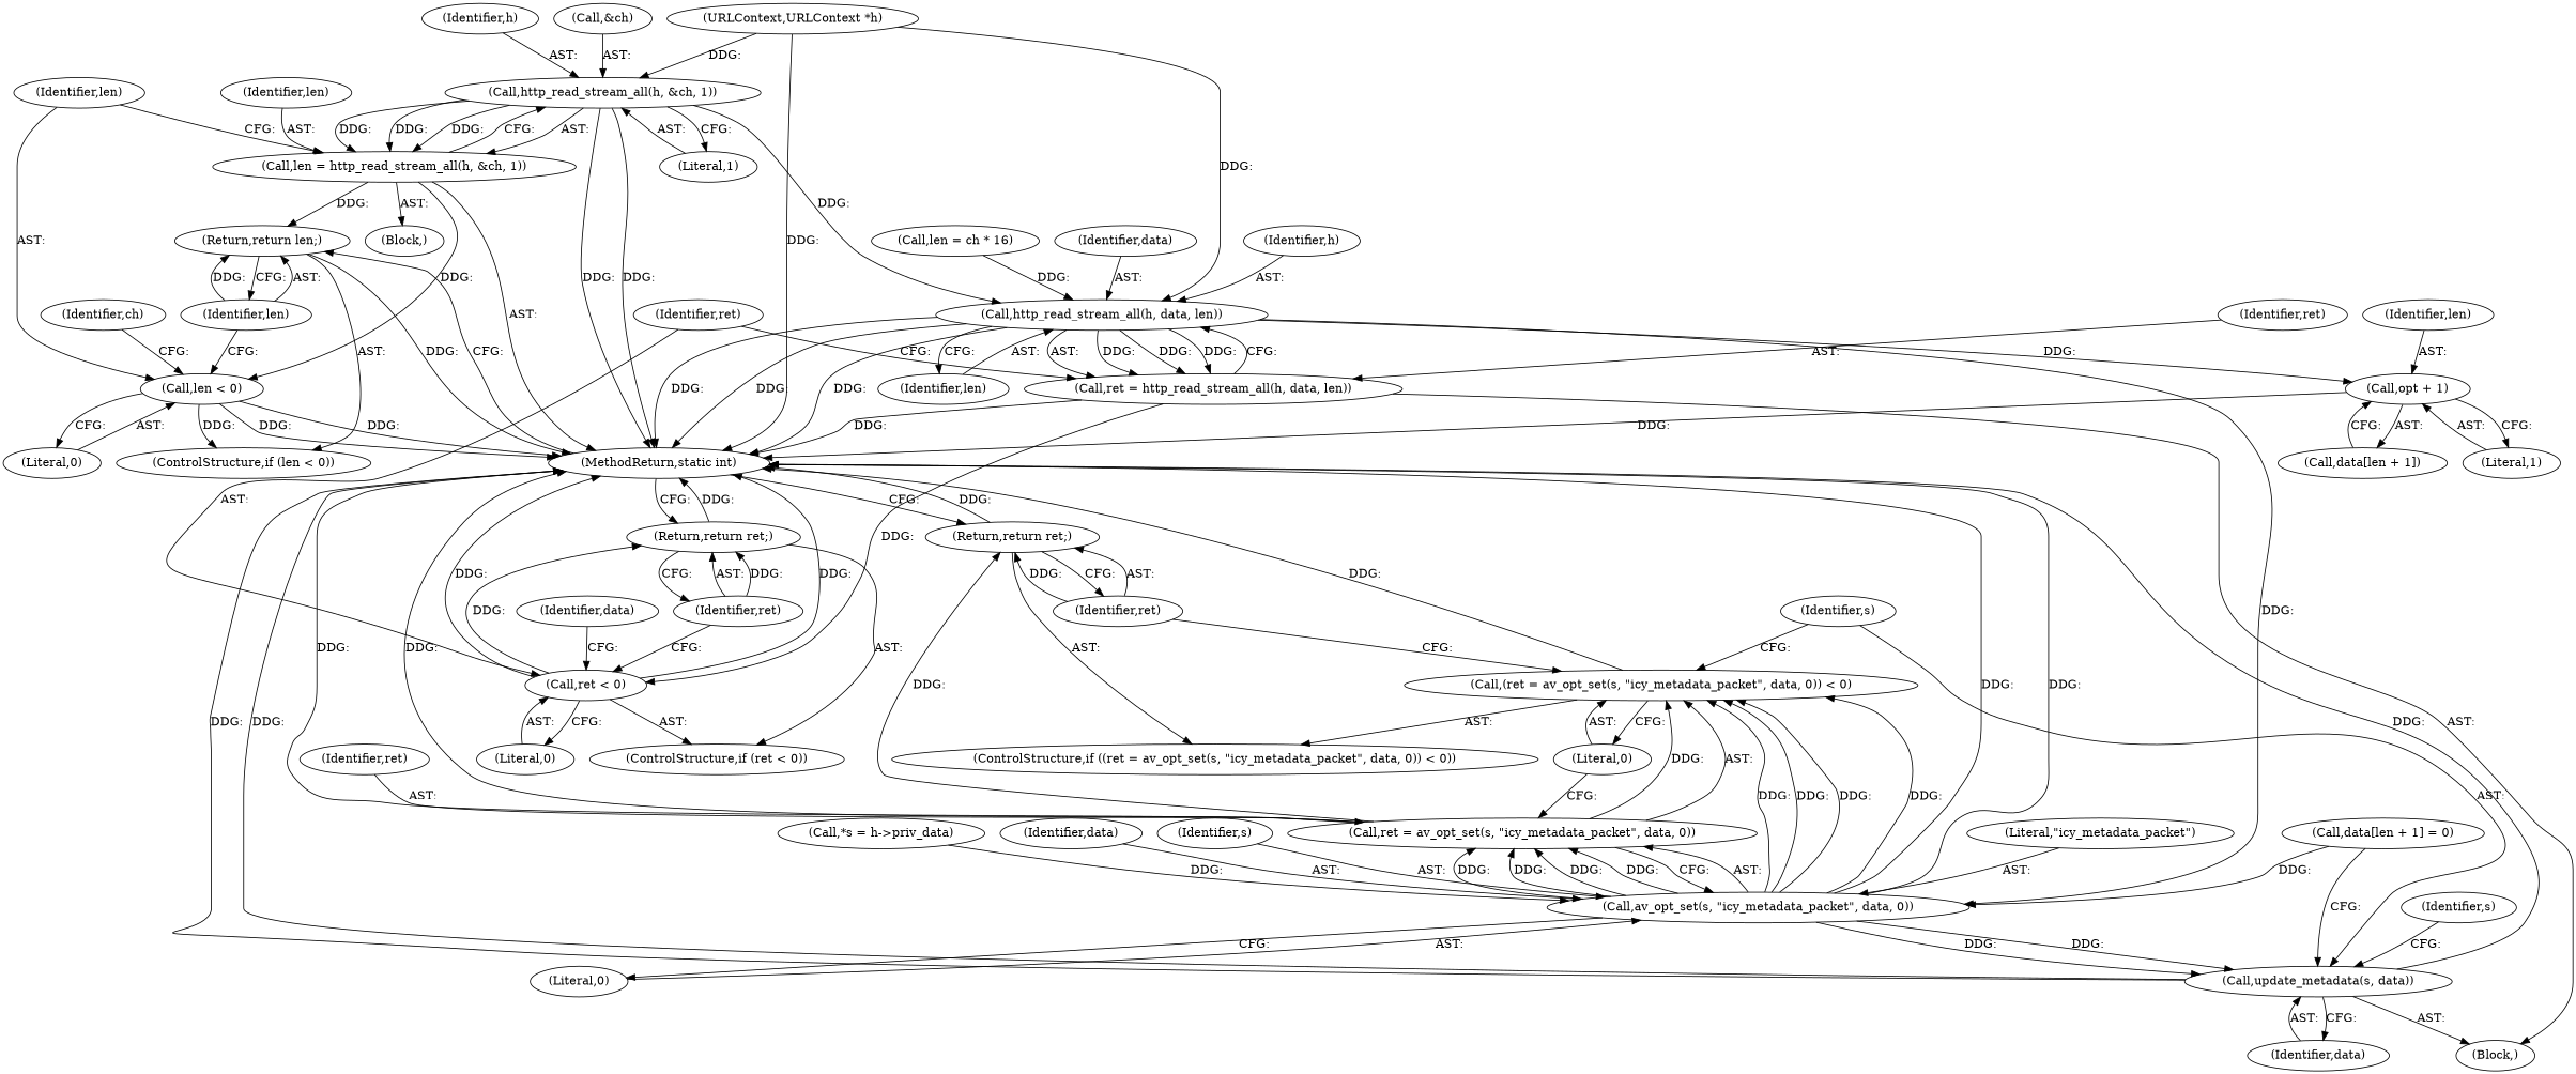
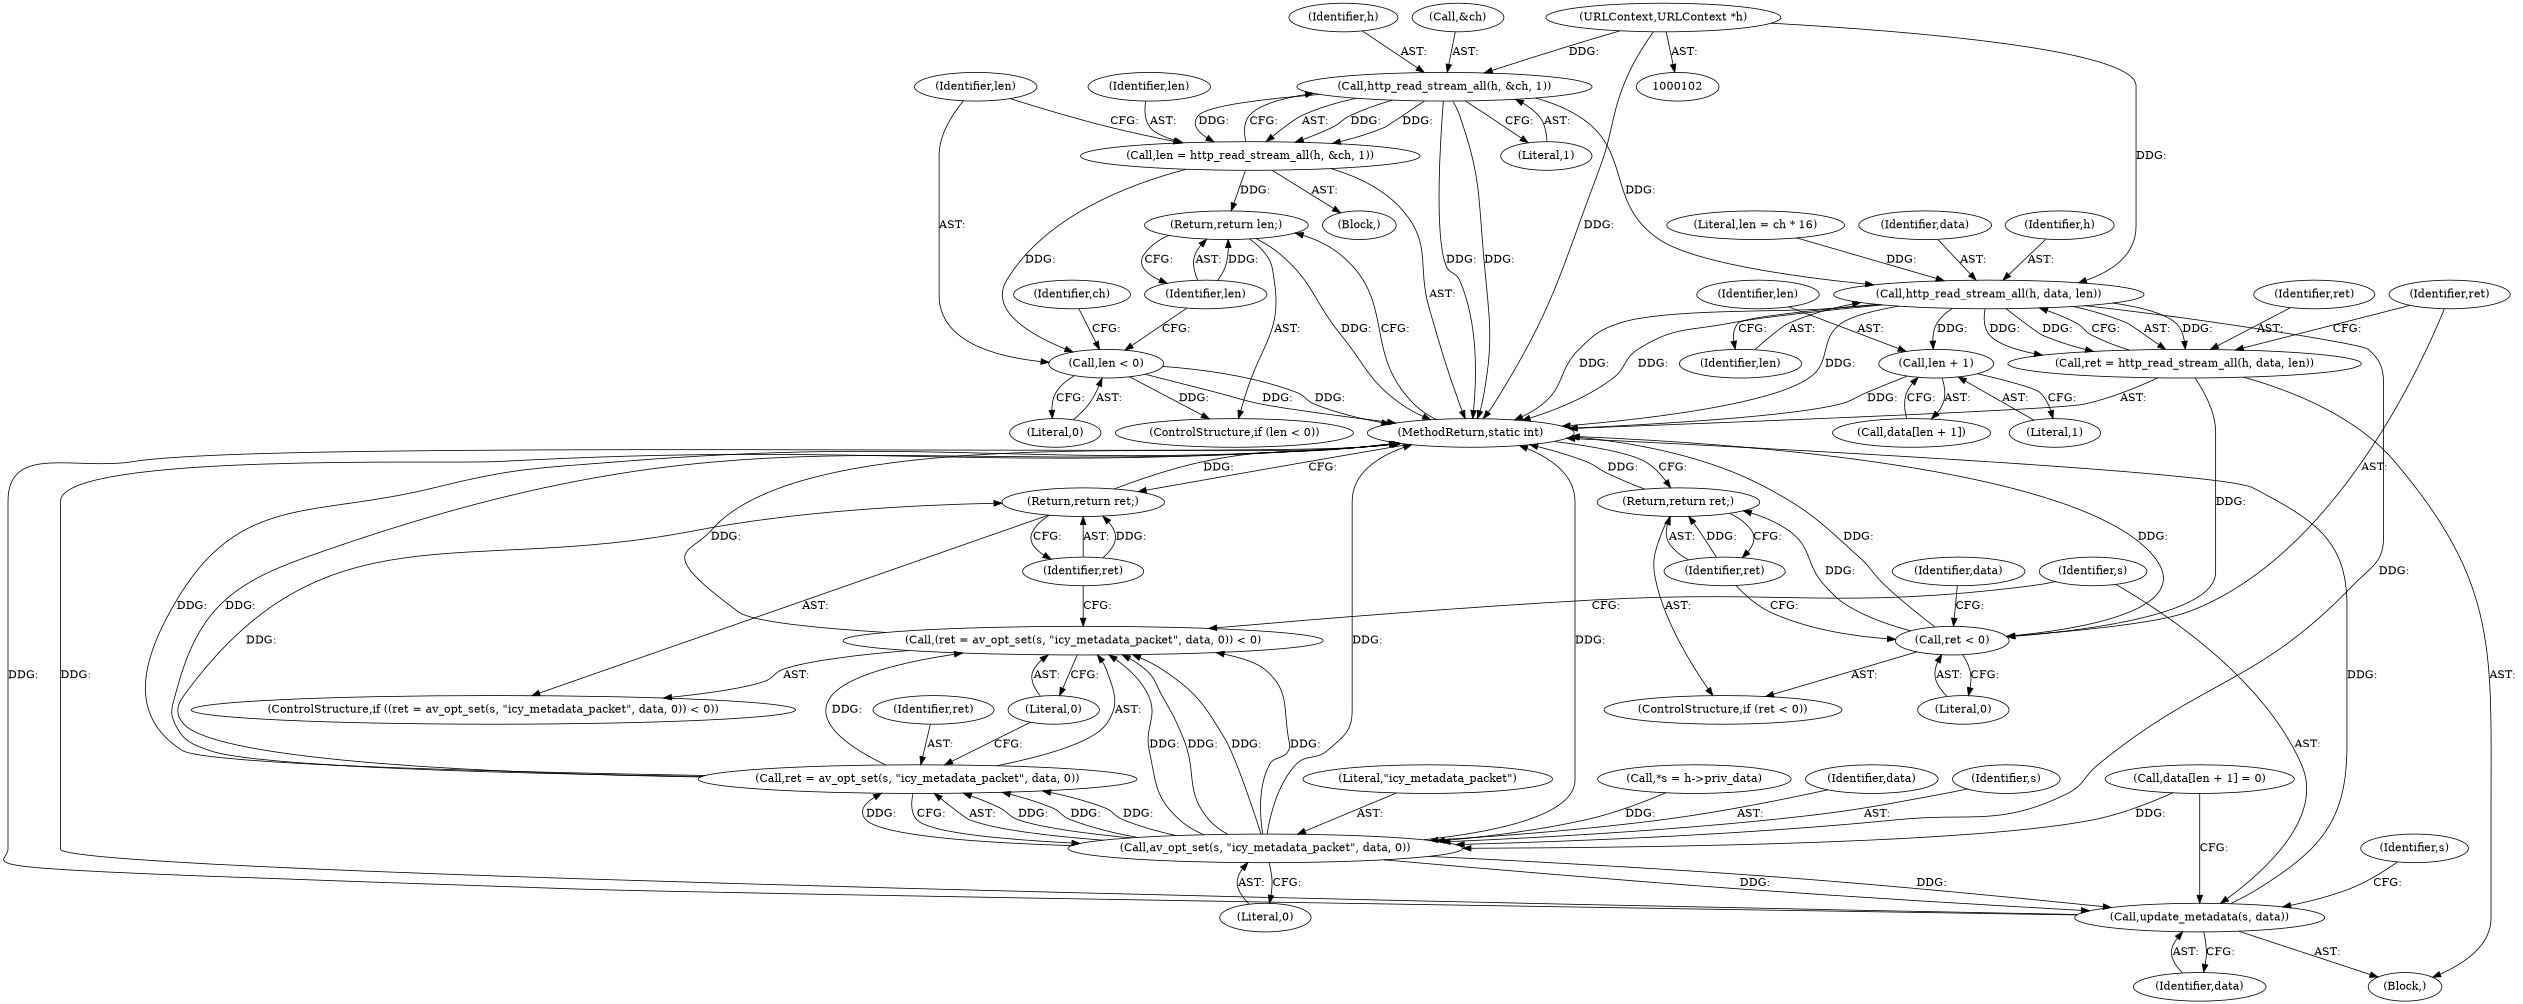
  digraph {
    n1 [label="(Call,http_read_stream_all(h, &ch, 1))"]
    n2 [label="(Call,len = http_read_stream_all(h, &ch, 1))"]
    n3 [label="(Call,http_read_stream_all(h, data, len))"]
    n4 [label="(MethodReturn,static int)"]
    n5 [label="(Literal,1)"]
    n6 [label="(Call,len < 0)"]
    n7 [label="(Block,)"]
    n8 [label="(Return,return len;)"]
    n9 [label="(Call,ret = http_read_stream_all(h, data, len))"]
-   n10 [label="(Call,opt + 1)"]
+   n10 [label="(Call,len + 1)"]
    n11 [label="(Call,av_opt_set(s, \"icy_metadata_packet\", data, 0))"]
    n12 [label="(Identifier,len)"]
    n13 [label="(Return,return ret;)"]
    n14 [label="(Return,return ret;)"]
    n15 [label="(URLContext,URLContext *h)"]
+   1000102
    n17 [label="(Literal,0)"]
    n18 [label="(ControlStructure,if (len < 0))"]
    n19 [label="(Identifier,len)"]
    n20 [label="(Call,ret < 0)"]
    n21 [label="(Block,)"]
    n22 [label="(Call,data[len + 1])"]
    n23 [label="(Literal,1)"]
    n24 [label="(Call,(ret = av_opt_set(s, \"icy_metadata_packet\", data, 0)) < 0)"]
    n25 [label="(Call,ret = av_opt_set(s, \"icy_metadata_packet\", data, 0))"]
    n26 [label="(Call,update_metadata(s, data))"]
    n27 [label="(Literal,0)"]
    n28 [label="(ControlStructure,if (ret < 0))"]
    n29 [label="(Literal,0)"]
    n30 [label="(Identifier,ret)"]
    n31 [label="(ControlStructure,if ((ret = av_opt_set(s, \"icy_metadata_packet\", data, 0)) < 0))"]
    n32 [label="(Literal,0)"]
    n33 [label="(Identifier,data)"]
    n34 [label="(Identifier,ret)"]
    n35 [label="(Identifier,h)"]
    n36 [label="(Identifier,ret)"]
    n37 [label="(Identifier,len)"]
    n38 [label="(Literal,\"icy_metadata_packet\")"]
    n39 [label="(Identifier,ret)"]
    n40 [label="(Call,*s = h->priv_data)"]
    n41 [label="(Identifier,ret)"]
    n42 [label="(Identifier,s)"]
    n43 [label="(Identifier,s)"]
    n44 [label="(Identifier,data)"]
    n45 [label="(Identifier,data)"]
    n46 [label="(Identifier,len)"]
    n47 [label="(Identifier,data)"]
    n48 [label="(Identifier,len)"]
    n49 [label="(Call,data[len + 1] = 0)"]
    n50 [label="(Identifier,s)"]
    n51 [label="(Identifier,ch)"]
    n52 [label="(Identifier,h)"]
    n53 [label="(Call,&ch)"]
-   n54 [label="(Call,len = ch * 16)"]
+   n54 [label="(Literal,len = ch * 16)"]
    n1 -> n2 [label="AST: "]
    n1 -> n2 [label="DDG: "]
    n1 -> n2 [label="DDG: "]
    n1 -> n2 [label="DDG: "]
    n1 -> n3 [label="DDG: "]
    n1 -> n4 [label="DDG: "]
    n1 -> n4 [label="DDG: "]
    n1 -> n5 [label="CFG: "]
    n2 -> n1 [label="CFG: "]
    n2 -> n4 [label="AST: "]
    n2 -> n6 [label="DDG: "]
    n2 -> n7 [label="AST: "]
    n2 -> n8 [label="DDG: "]
    n3 -> n4 [label="DDG: "]
    n3 -> n4 [label="DDG: "]
    n3 -> n4 [label="DDG: "]
    n3 -> n9 [label="AST: "]
    n3 -> n9 [label="DDG: "]
    n3 -> n9 [label="DDG: "]
    n3 -> n9 [label="DDG: "]
    n3 -> n10 [label="DDG: "]
    n3 -> n11 [label="DDG: "]
    n3 -> n12 [label="CFG: "]
    n4 -> n8 [label="CFG: "]
    n4 -> n13 [label="CFG: "]
    n4 -> n14 [label="CFG: "]
    n5 -> n1 [label="AST: "]
    n6 -> n4 [label="DDG: "]
    n6 -> n4 [label="DDG: "]
    n6 -> n17 [label="CFG: "]
    n6 -> n18 [label="DDG: "]
    n8 -> n4 [label="DDG: "]
    n8 -> n18 [label="AST: "]
    n8 -> n19 [label="CFG: "]
    n9 -> n3 [label="CFG: "]
-   n9 -> n4 [label="DDG: "]
+   n9 -> n4 [label="AST: "]
    n9 -> n20 [label="DDG: "]
    n9 -> n21 [label="AST: "]
    n10 -> n4 [label="DDG: "]
    n10 -> n22 [label="AST: "]
    n10 -> n23 [label="CFG: "]
    n11 -> n4 [label="DDG: "]
    n11 -> n4 [label="DDG: "]
    n11 -> n24 [label="DDG: "]
    n11 -> n24 [label="DDG: "]
    n11 -> n24 [label="DDG: "]
    n11 -> n24 [label="DDG: "]
    n11 -> n25 [label="AST: "]
    n11 -> n25 [label="DDG: "]
    n11 -> n25 [label="DDG: "]
    n11 -> n25 [label="DDG: "]
    n11 -> n25 [label="DDG: "]
    n11 -> n26 [label="DDG: "]
    n11 -> n26 [label="DDG: "]
    n11 -> n27 [label="CFG: "]
    n12 -> n3 [label="AST: "]
    n13 -> n4 [label="DDG: "]
    n13 -> n28 [label="AST: "]
    n13 -> n30 [label="CFG: "]
    n14 -> n4 [label="DDG: "]
    n14 -> n31 [label="AST: "]
    n14 -> n34 [label="CFG: "]
    n15 -> n1 [label="DDG: "]
    n15 -> n3 [label="DDG: "]
    n15 -> n4 [label="DDG: "]
+   n15 -> 1000102 [label="AST: "]
    n17 -> n6 [label="AST: "]
    n19 -> n6 [label="CFG: "]
    n19 -> n8 [label="AST: "]
    n19 -> n8 [label="DDG: "]
    n20 -> n4 [label="DDG: "]
    n20 -> n4 [label="DDG: "]
    n20 -> n13 [label="DDG: "]
    n20 -> n28 [label="AST: "]
    n20 -> n29 [label="CFG: "]
    n22 -> n10 [label="CFG: "]
    n23 -> n10 [label="AST: "]
    n24 -> n4 [label="DDG: "]
    n24 -> n31 [label="AST: "]
    n24 -> n32 [label="CFG: "]
    n25 -> n4 [label="DDG: "]
    n25 -> n4 [label="DDG: "]
    n25 -> n11 [label="CFG: "]
    n25 -> n14 [label="DDG: "]
    n25 -> n24 [label="AST: "]
    n25 -> n24 [label="DDG: "]
    n26 -> n4 [label="DDG: "]
    n26 -> n4 [label="DDG: "]
    n26 -> n4 [label="DDG: "]
    n26 -> n21 [label="AST: "]
    n26 -> n33 [label="CFG: "]
    n27 -> n11 [label="AST: "]
    n29 -> n20 [label="AST: "]
    n30 -> n13 [label="AST: "]
    n30 -> n13 [label="DDG: "]
    n30 -> n20 [label="CFG: "]
    n32 -> n24 [label="AST: "]
    n32 -> n25 [label="CFG: "]
    n33 -> n26 [label="AST: "]
    n34 -> n14 [label="AST: "]
    n34 -> n14 [label="DDG: "]
    n34 -> n24 [label="CFG: "]
    n35 -> n1 [label="AST: "]
    n36 -> n9 [label="AST: "]
    n37 -> n2 [label="CFG: "]
    n37 -> n6 [label="AST: "]
    n38 -> n11 [label="AST: "]
    n39 -> n9 [label="CFG: "]
    n39 -> n20 [label="AST: "]
    n40 -> n11 [label="DDG: "]
    n41 -> n25 [label="AST: "]
    n42 -> n24 [label="CFG: "]
    n42 -> n26 [label="AST: "]
    n43 -> n26 [label="CFG: "]
    n44 -> n3 [label="AST: "]
    n45 -> n11 [label="AST: "]
    n46 -> n10 [label="AST: "]
    n47 -> n20 [label="CFG: "]
    n48 -> n2 [label="AST: "]
    n49 -> n11 [label="DDG: "]
    n49 -> n26 [label="CFG: "]
    n50 -> n11 [label="AST: "]
    n51 -> n6 [label="CFG: "]
    n52 -> n3 [label="AST: "]
    n53 -> n1 [label="AST: "]
    n54 -> n3 [label="DDG: "]
  }
